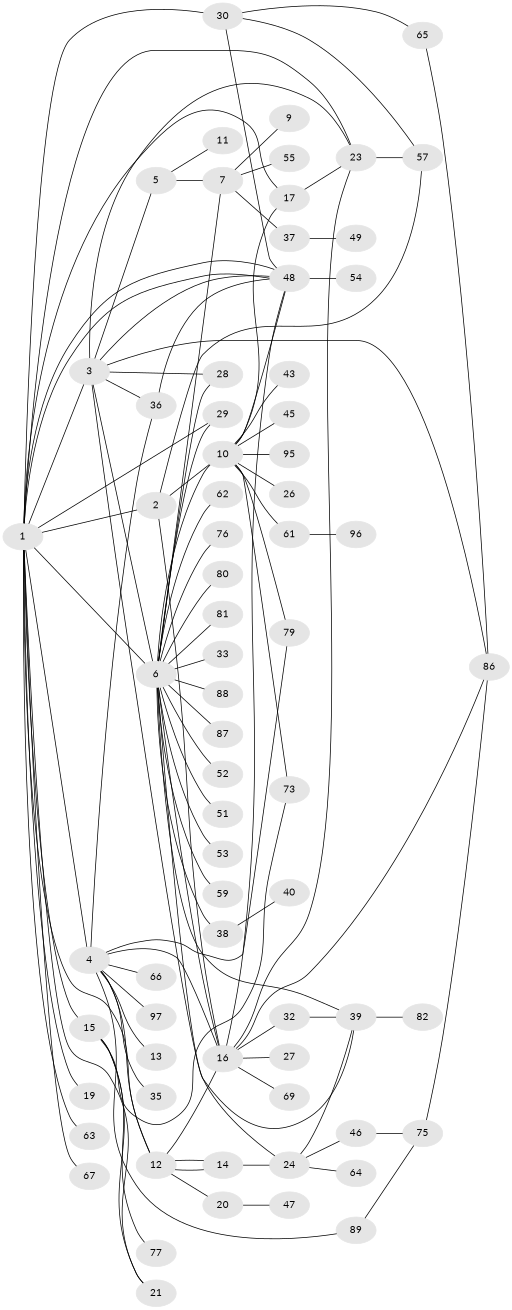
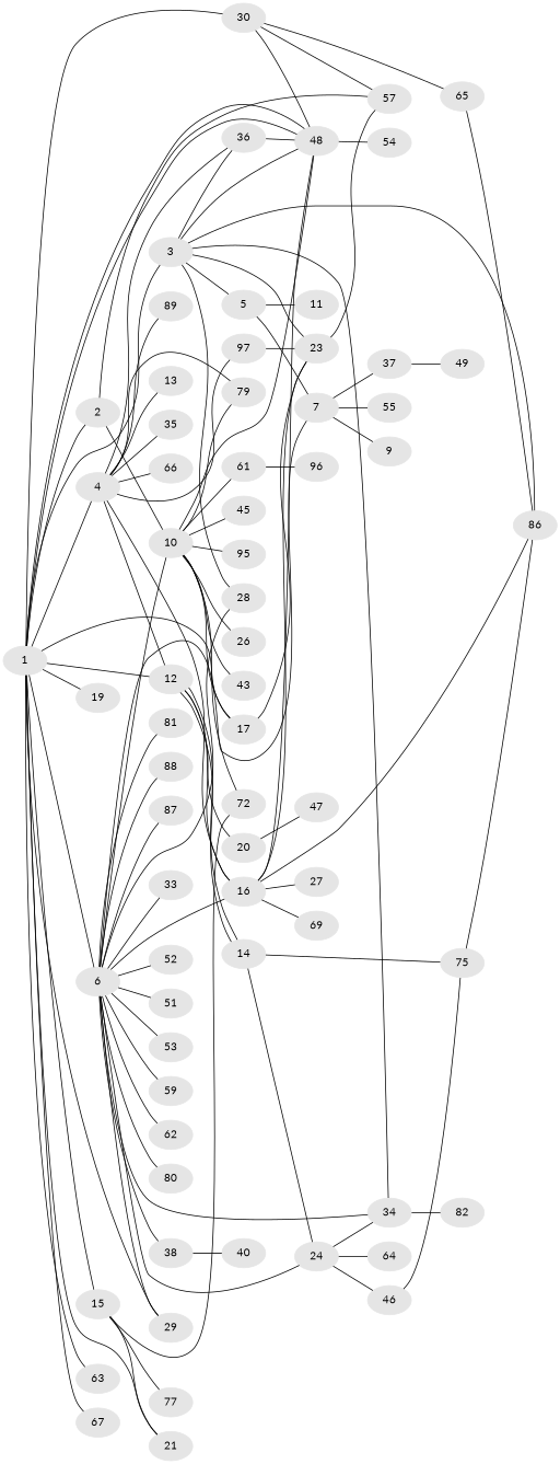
  graph {
    fontname=Lato
    rankdir=LR
    node [color=gray90 fontname=Lato style=filled]
    edge [fontname=Lato]
    1 [super="+8"]
    2 [super="+99"]
    3 [super="+96"]
    4 [super="+18"]
    6 [super="+25"]
    12 [super="+31"]
    15 [super="+70"]
    17 [super="+88"]
    19
    21 [super="+41"]
    23
    29 [super="+73"]
    30 [super="+44"]
    48
    63
    67
    10 [super="+83"]
    16 [super="+22"]
    57 [super="+68"]
    5
    28 [super="+78"]
-   34 [super="+52" label=39]
+   34 [super="+52"]
    36 [super="+71"]
    86 [super="+92"]
    13
    35
    66
    79
    89
    97
    7 [super="+42"]
    24 [super="+56"]
    33
    38 [super="+85"]
    n35 [label=52]
    51
    53
    59 [super="+90"]
    62
-   76
    80
    81
    n43 [label=88]
    87
    14 [super="+39"]
    20
-   72 [label=73]
+   72
    77
    65
    54 [super="+60"]
    26
    43
    45
    61 [super="+94"]
    95
    27
-   32
    69 [super="+74"]
    11
    82
    9
    37 [super="+98"]
    55
    46 [super="+93"]
    64
    40
    49 [super="+58"]
    n68 [label=96]
    75
    47
    1 -- 2
    1 -- 3
    1 -- 4
    1 -- 6
    1 -- 12
    1 -- 15
    1 -- 17
    1 -- 19
    1 -- 21
-   1 -- 23
+   97 -- 23
    1 -- 29
    1 -- 30
    1 -- 48
    1 -- 48
    1 -- 63
    1 -- 67
    2 -- 10
-   2 -- 16
    2 -- 57
-   3 -- 6
    3 -- 23
    3 -- 48
    3 -- 5
    3 -- 28
    3 -- 34
    3 -- 36
    3 -- 86
    4 -- 12
    4 -- 16 [weight=2]
    4 -- 36
    4 -- 13
    4 -- 35
    4 -- 66
    4 -- 79
    4 -- 89
    4 -- 97
    6 -- 29
    6 -- 10
    6 -- 16
    6 -- 28
    6 -- 34 [weight=2]
    6 -- 7
    6 -- 24
    6 -- 33
    6 -- 38
    6 -- n35
    6 -- 51
    6 -- 53
    6 -- 59
    6 -- 62
-   6 -- 76
    6 -- 80
    6 -- 81
    6 -- n43
    6 -- 87
    12 -- 16
    12 -- 14
    12 -- 14
    12 -- 20
    15 -- 21
    15 -- 72
    15 -- 77
    17 -- 23
    23 -- 57
    30 -- 48
    30 -- 57
    30 -- 65
    48 -- 54
    10 -- 17
    10 -- 48
    10 -- 79
    10 -- 72
    10 -- 26
    10 -- 43
    10 -- 45
    10 -- 61
    10 -- 95
    16 -- 23
    16 -- 48
    16 -- 86
    16 -- 27
-   16 -- 32
    16 -- 69
    5 -- 7
    5 -- 11
    34 -- 82
    36 -- 48
    7 -- 9
    7 -- 37
    7 -- 55
    24 -- 34
    24 -- 46
    24 -- 64
    38 -- 40
    14 -- 24
-   89 -- 75
+   14 -- 75
    20 -- 47
    65 -- 86
    61 -- n68
-   32 -- 34
    37 -- 49
    46 -- 75
    75 -- 86
  }
